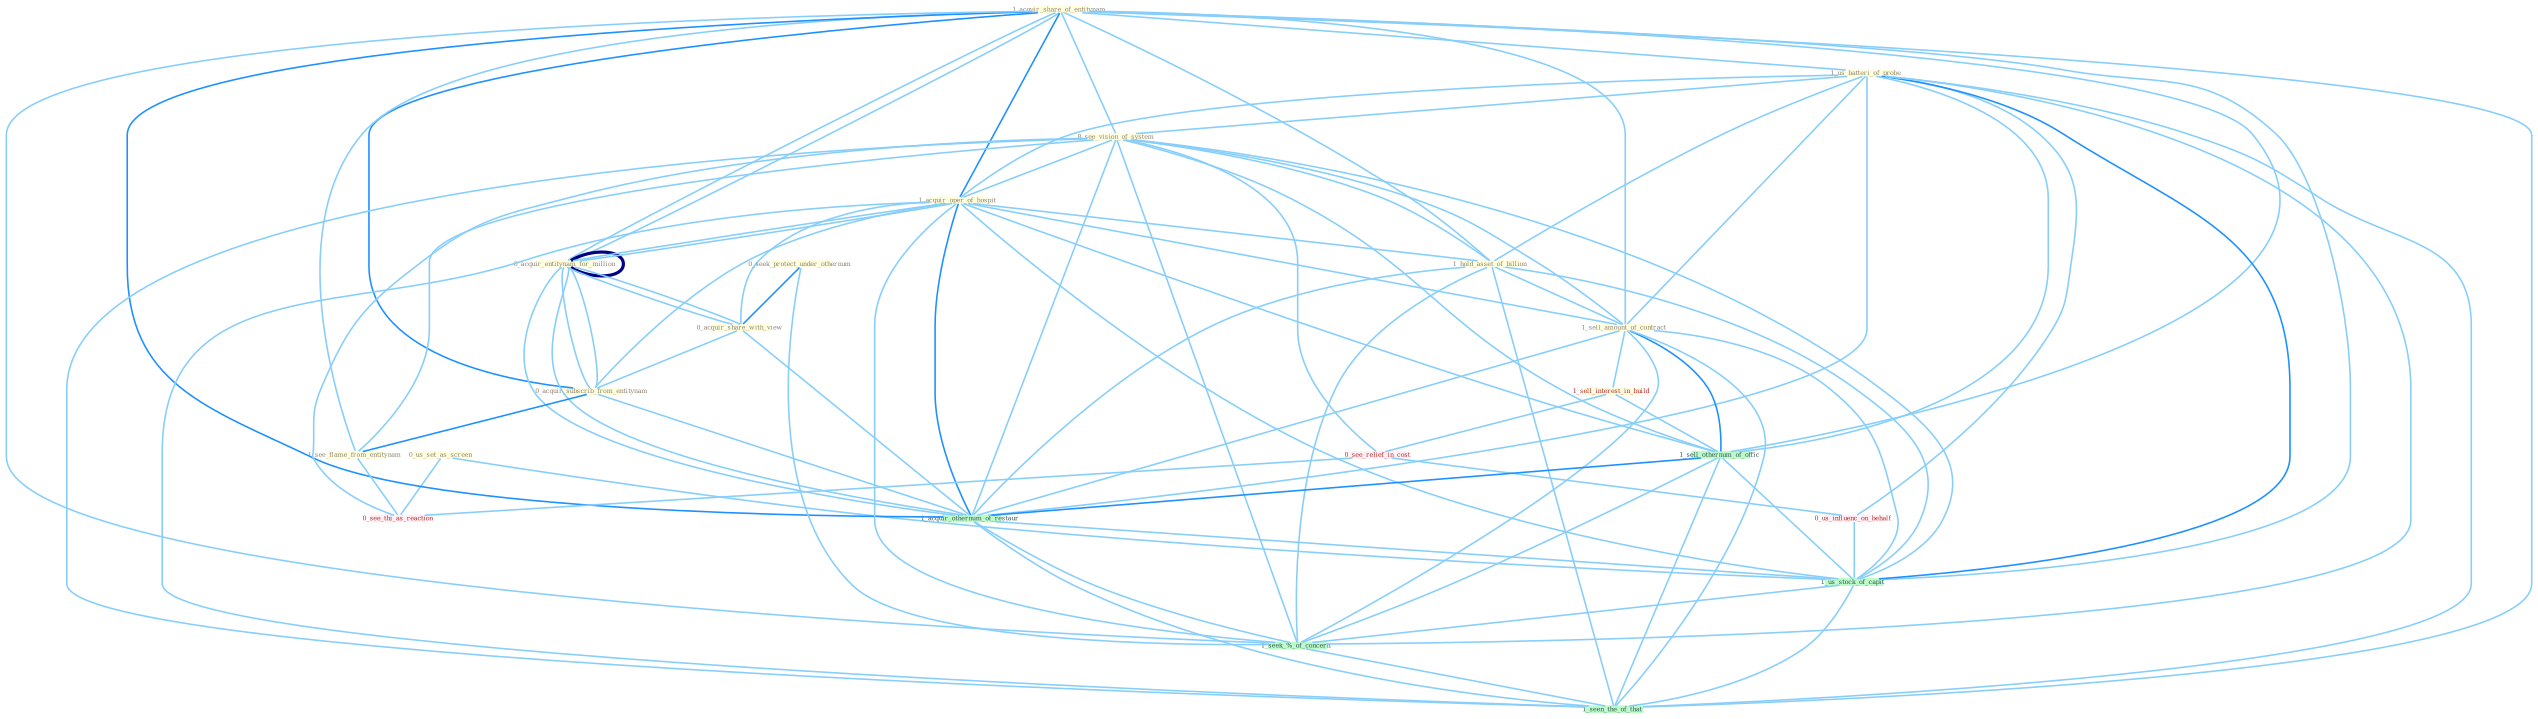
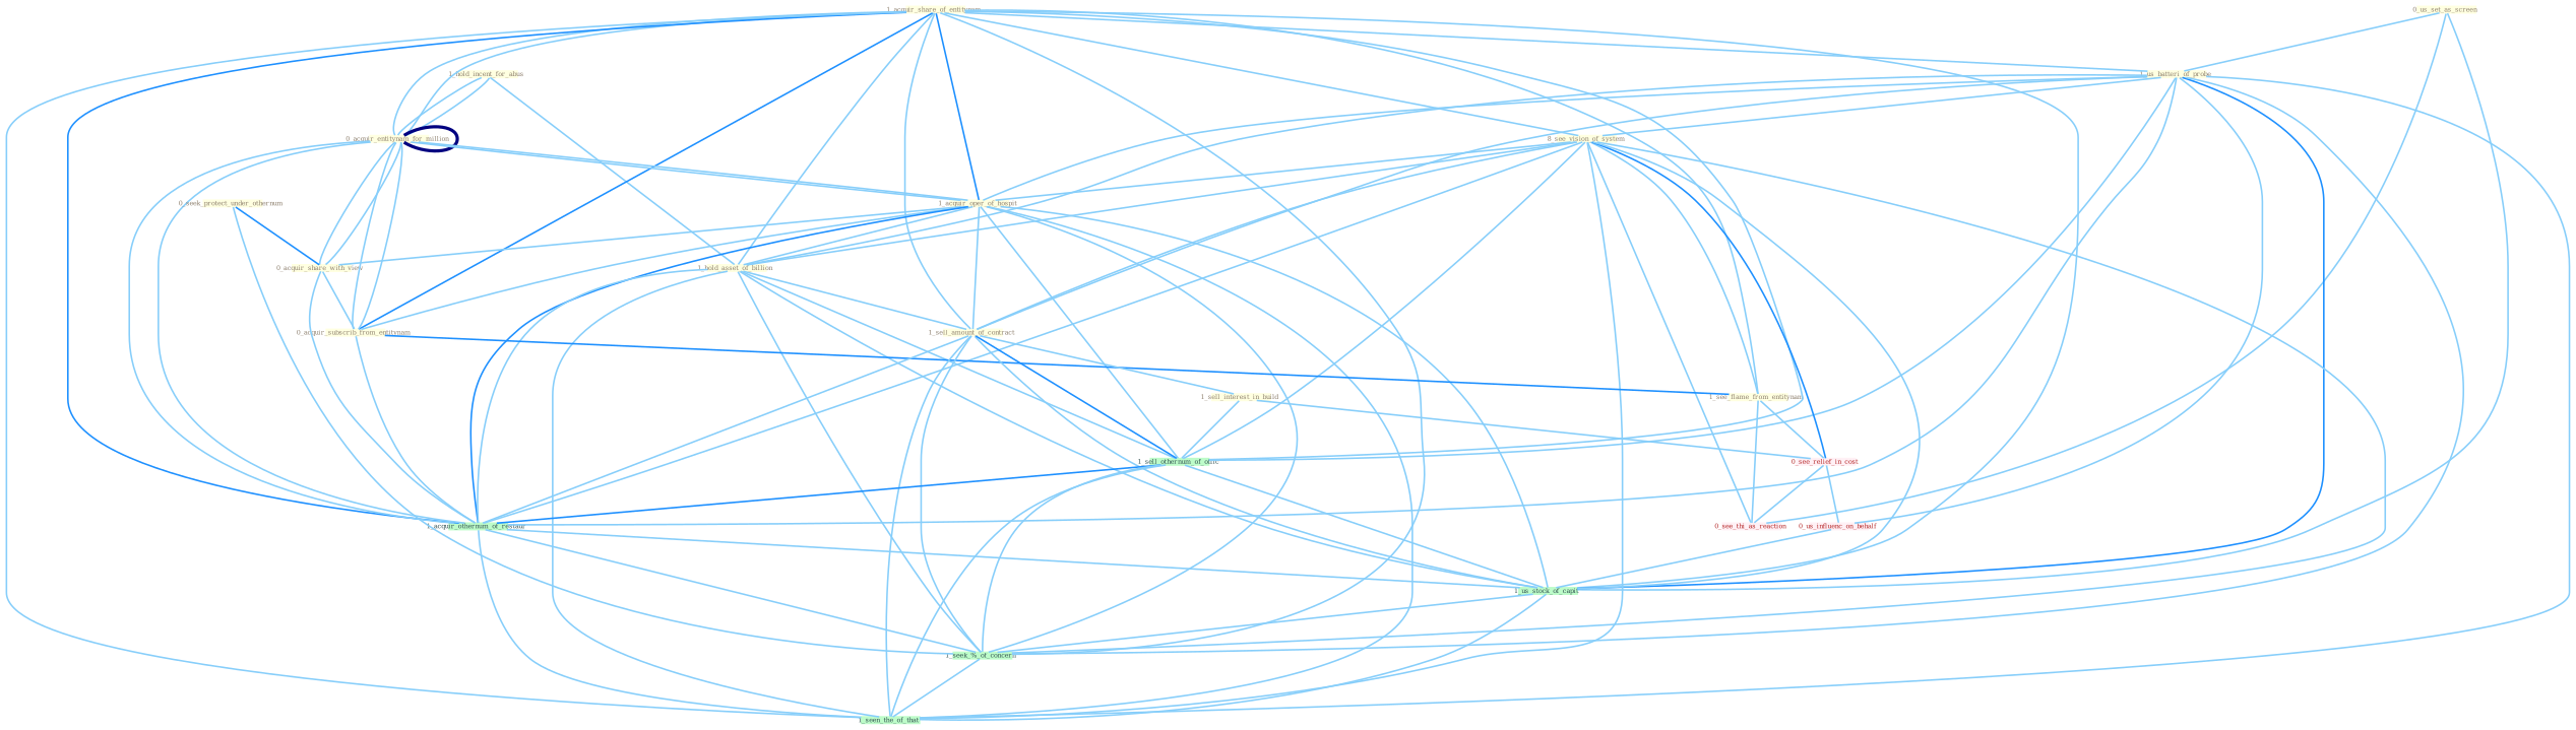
  graph {
    node [color="#ffffe0" fixedsize=true fontcolor="#8b7d6b" fontsize=4 shape=polygon style=filled]
    edge [color="#87cefa" w=1]
+   "1_hold_incent_for_abus " [height=.06 width=.5]
    "0_us_set_as_screen " [height=.06 width=.5]
    "1_acquir_share_of_entitynam " [height=.06 width=.5]
    "0_acquir_entitynam_for_million " [height=.06 width=.5]
    "1_us_batteri_of_probe " [height=.06 width=.5]
    n6 [height=.06 label="8_see_vision_of_system" width=.5]
    "1_acquir_oper_of_hospit " [height=.06 width=.5]
    "0_acquir_share_with_view " [height=.06 width=.5]
    "1_hold_asset_of_billion " [height=.06 width=.5]
    "0_seek_protect_under_othernum " [height=.06 width=.5]
    "0_acquir_subscrib_from_entitynam " [height=.06 width=.5]
    "1_see_flame_from_entitynam " [height=.06 width=.5]
    "1_sell_amount_of_contract " [height=.06 width=.5]
-   "1_sell_interest_in_build " [fontcolor="#b22222" height=.06 width=.5]
+   "1_sell_interest_in_build " [height=.06 width=.5]
    "0_us_influenc_on_behalf " [color="#fff0f5" fontcolor="#b22222" height=.06 width=.5]
    "0_see_relief_in_cost " [color="#fff0f5" fontcolor="#b22222" height=.06 width=.5]
    "0_see_thi_as_reaction " [color="#fff0f5" fontcolor="#b22222" height=.06 width=.5]
    "1_us_stock_of_capit " [color="#BDFCC9" fontcolor="#2f4f4f" height=.06 width=.5]
    "1_sell_othernum_of_offic " [color="#BDFCC9" fontcolor="#2f4f4f" height=.06 width=.5]
    "1_acquir_othernum_of_restaur " [color="#BDFCC9" fontcolor="#2f4f4f" height=.06 width=.5]
    "1_seek_%_of_concern " [color="#BDFCC9" fontcolor="#2f4f4f" height=.06 width=.5]
    "1_seen_the_of_that " [color="#BDFCC9" fontcolor="#2f4f4f" height=.06 width=.5]
    subgraph sub_1 {
+     "1_hold_incent_for_abus "
      "0_us_set_as_screen "
      "1_acquir_share_of_entitynam "
      "0_acquir_entitynam_for_million "
      "1_us_batteri_of_probe "
      n6
      "1_acquir_oper_of_hospit "
      "0_acquir_share_with_view "
      "1_hold_asset_of_billion "
      "0_seek_protect_under_othernum "
      "0_acquir_subscrib_from_entitynam "
      "1_see_flame_from_entitynam "
      "1_sell_amount_of_contract "
      "1_sell_interest_in_build "
    }
    subgraph sub_2 {
      "0_acquir_entitynam_for_million "
      "0_us_influenc_on_behalf "
      "0_see_relief_in_cost "
      "0_see_thi_as_reaction "
    }
+   "1_hold_incent_for_abus " -- "0_acquir_entitynam_for_million "
+   "1_hold_incent_for_abus " -- "0_acquir_entitynam_for_million "
+   "1_hold_incent_for_abus " -- "1_hold_asset_of_billion "
+   "0_us_set_as_screen " -- "1_us_batteri_of_probe "
    "0_us_set_as_screen " -- "0_see_thi_as_reaction "
    "0_us_set_as_screen " -- "1_us_stock_of_capit "
    "1_acquir_share_of_entitynam " -- "0_acquir_entitynam_for_million "
    "1_acquir_share_of_entitynam " -- "0_acquir_entitynam_for_million "
    "1_acquir_share_of_entitynam " -- "1_us_batteri_of_probe "
    "1_acquir_share_of_entitynam " -- n6
    "1_acquir_share_of_entitynam " -- "1_acquir_oper_of_hospit " [color="#1e90ff" w=2]
    "1_acquir_share_of_entitynam " -- "1_hold_asset_of_billion "
    "1_acquir_share_of_entitynam " -- "0_acquir_subscrib_from_entitynam " [color="#1e90ff" w=2]
    "1_acquir_share_of_entitynam " -- "1_see_flame_from_entitynam "
    "1_acquir_share_of_entitynam " -- "1_sell_amount_of_contract "
    "1_acquir_share_of_entitynam " -- "1_us_stock_of_capit "
    "1_acquir_share_of_entitynam " -- "1_sell_othernum_of_offic "
    "1_acquir_share_of_entitynam " -- "1_acquir_othernum_of_restaur " [color="#1e90ff" w=2]
    "1_acquir_share_of_entitynam " -- "1_seek_%_of_concern "
    "1_acquir_share_of_entitynam " -- "1_seen_the_of_that "
    "0_acquir_entitynam_for_million " -- "0_acquir_entitynam_for_million " [color="#000080" style=bold w=4]
    "0_acquir_entitynam_for_million " -- "1_acquir_oper_of_hospit "
    "0_acquir_entitynam_for_million " -- "0_acquir_share_with_view "
    "0_acquir_entitynam_for_million " -- "0_acquir_subscrib_from_entitynam "
    "0_acquir_entitynam_for_million " -- "1_acquir_othernum_of_restaur "
    "0_acquir_entitynam_for_million " -- "1_acquir_othernum_of_restaur "
    "1_us_batteri_of_probe " -- n6
    "1_us_batteri_of_probe " -- "1_acquir_oper_of_hospit "
    "1_us_batteri_of_probe " -- "1_hold_asset_of_billion "
    "1_us_batteri_of_probe " -- "1_sell_amount_of_contract "
    "1_us_batteri_of_probe " -- "0_us_influenc_on_behalf "
    "1_us_batteri_of_probe " -- "1_us_stock_of_capit " [color="#1e90ff" w=2]
    "1_us_batteri_of_probe " -- "1_sell_othernum_of_offic "
    "1_us_batteri_of_probe " -- "1_acquir_othernum_of_restaur "
    "1_us_batteri_of_probe " -- "1_seek_%_of_concern "
    "1_us_batteri_of_probe " -- "1_seen_the_of_that "
    n6 -- "1_acquir_oper_of_hospit "
    n6 -- "1_hold_asset_of_billion "
    n6 -- "1_see_flame_from_entitynam "
    n6 -- "1_sell_amount_of_contract "
-   n6 -- "0_see_relief_in_cost "
+   n6 -- "0_see_relief_in_cost " [color="#1e90ff"]
    n6 -- "0_see_thi_as_reaction "
    n6 -- "1_us_stock_of_capit "
    n6 -- "1_sell_othernum_of_offic "
    n6 -- "1_acquir_othernum_of_restaur "
    n6 -- "1_seek_%_of_concern "
    n6 -- "1_seen_the_of_that "
    "1_acquir_oper_of_hospit " -- "0_acquir_entitynam_for_million "
    "1_acquir_oper_of_hospit " -- "0_acquir_share_with_view "
    "1_acquir_oper_of_hospit " -- "1_hold_asset_of_billion "
    "1_acquir_oper_of_hospit " -- "0_acquir_subscrib_from_entitynam "
    "1_acquir_oper_of_hospit " -- "1_sell_amount_of_contract "
    "1_acquir_oper_of_hospit " -- "1_us_stock_of_capit "
    "1_acquir_oper_of_hospit " -- "1_sell_othernum_of_offic "
    "1_acquir_oper_of_hospit " -- "1_acquir_othernum_of_restaur " [color="#1e90ff" w=2]
    "1_acquir_oper_of_hospit " -- "1_seek_%_of_concern "
    "1_acquir_oper_of_hospit " -- "1_seen_the_of_that "
    "0_acquir_share_with_view " -- "0_acquir_entitynam_for_million "
    "0_acquir_share_with_view " -- "0_acquir_subscrib_from_entitynam "
    "0_acquir_share_with_view " -- "1_acquir_othernum_of_restaur "
    "1_hold_asset_of_billion " -- "1_sell_amount_of_contract "
    "1_hold_asset_of_billion " -- "1_us_stock_of_capit "
+   "1_hold_asset_of_billion " -- "1_sell_othernum_of_offic "
    "1_hold_asset_of_billion " -- "1_acquir_othernum_of_restaur "
    "1_hold_asset_of_billion " -- "1_seek_%_of_concern "
    "1_hold_asset_of_billion " -- "1_seen_the_of_that "
    "0_seek_protect_under_othernum " -- "0_acquir_share_with_view " [color="#1e90ff" w=2]
    "0_seek_protect_under_othernum " -- "1_seek_%_of_concern "
    "0_acquir_subscrib_from_entitynam " -- "0_acquir_entitynam_for_million "
    "0_acquir_subscrib_from_entitynam " -- "1_see_flame_from_entitynam " [color="#1e90ff" w=2]
    "0_acquir_subscrib_from_entitynam " -- "1_acquir_othernum_of_restaur "
+   "1_see_flame_from_entitynam " -- "0_see_relief_in_cost "
    "1_see_flame_from_entitynam " -- "0_see_thi_as_reaction "
    "1_sell_amount_of_contract " -- "1_sell_interest_in_build "
    "1_sell_amount_of_contract " -- "1_us_stock_of_capit "
    "1_sell_amount_of_contract " -- "1_sell_othernum_of_offic " [color="#1e90ff" w=2]
    "1_sell_amount_of_contract " -- "1_acquir_othernum_of_restaur "
    "1_sell_amount_of_contract " -- "1_seek_%_of_concern "
    "1_sell_amount_of_contract " -- "1_seen_the_of_that "
    "1_sell_interest_in_build " -- "0_see_relief_in_cost "
    "1_sell_interest_in_build " -- "1_sell_othernum_of_offic "
    "0_us_influenc_on_behalf " -- "1_us_stock_of_capit "
    "0_see_relief_in_cost " -- "0_us_influenc_on_behalf "
    "0_see_relief_in_cost " -- "0_see_thi_as_reaction "
    "1_us_stock_of_capit " -- "1_seek_%_of_concern "
    "1_us_stock_of_capit " -- "1_seen_the_of_that "
    "1_sell_othernum_of_offic " -- "1_us_stock_of_capit "
    "1_sell_othernum_of_offic " -- "1_acquir_othernum_of_restaur " [color="#1e90ff" w=2]
    "1_sell_othernum_of_offic " -- "1_seek_%_of_concern "
    "1_sell_othernum_of_offic " -- "1_seen_the_of_that "
    "1_acquir_othernum_of_restaur " -- "1_us_stock_of_capit "
    "1_acquir_othernum_of_restaur " -- "1_seek_%_of_concern "
    "1_acquir_othernum_of_restaur " -- "1_seen_the_of_that "
    "1_seek_%_of_concern " -- "1_seen_the_of_that "
  }
